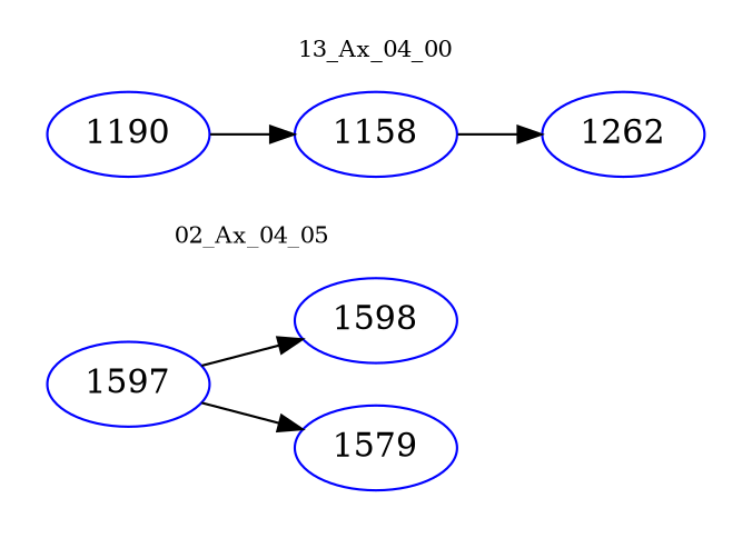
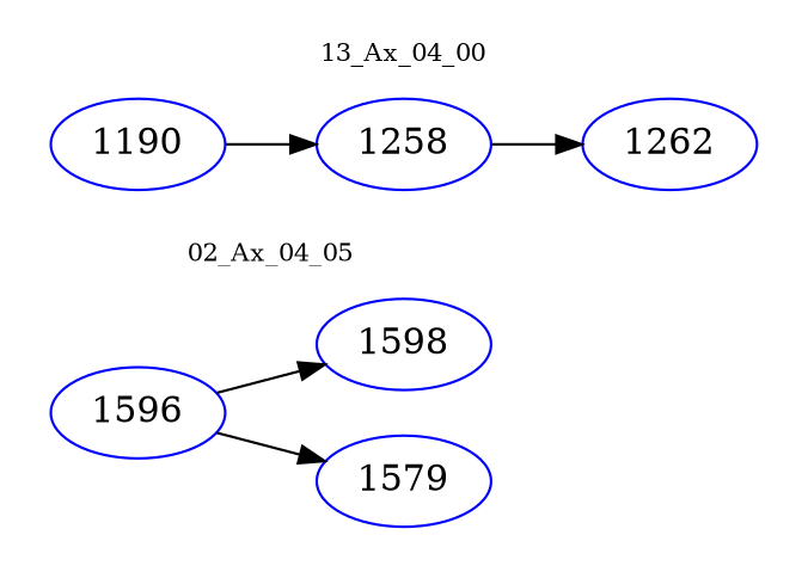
  digraph {
    rankdir=LR
    node [color=blue]
    edge [color=black]
-   n1 [label=1597]
+   n1 [label=1596]
    n2 [label=1579]
    n3 [label=1598]
-   n4 [label=1158]
+   n4 [label=1258]
    n5 [label=1190]
    n6 [label=1262]
    subgraph cluster_1 {
      color=white
      fontsize=10
      label="02_Ax_04_05"
      n1
      n2
      n3
    }
    subgraph cluster_2 {
      color=white
      fontsize=10
      label="13_Ax_04_00"
      n4
      n5
      n6
    }
    n1 -> n2
    n1 -> n3
    n4 -> n6
    n5 -> n4
  }
